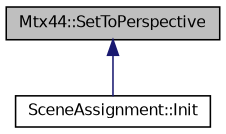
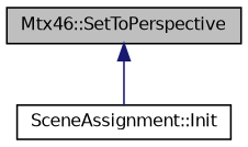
  digraph {
    rankdir=TB
    node [color=black fontname=Helvetica fontsize=10 shape=record]
-   n1 [fillcolor=grey75 fontcolor=black height=0.2 label="Mtx44::SetToPerspective" style=filled width=0.4]
+   n1 [fillcolor=grey75 fontcolor=black height=0.2 label="Mtx46::SetToPerspective" style=filled width=0.4]
    n2 [height=0.2 label="SceneAssignment::Init" width=0.4]
    n1 -> n2 [color=midnightblue dir=back fontname=Helvetica fontsize=10 labelfontname=Helvetica labelfontsize=10 style=solid]
  }
